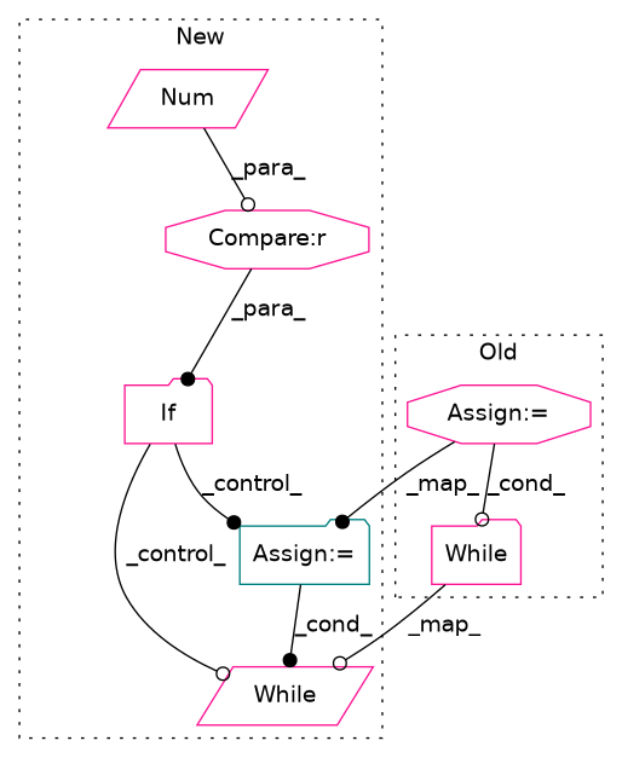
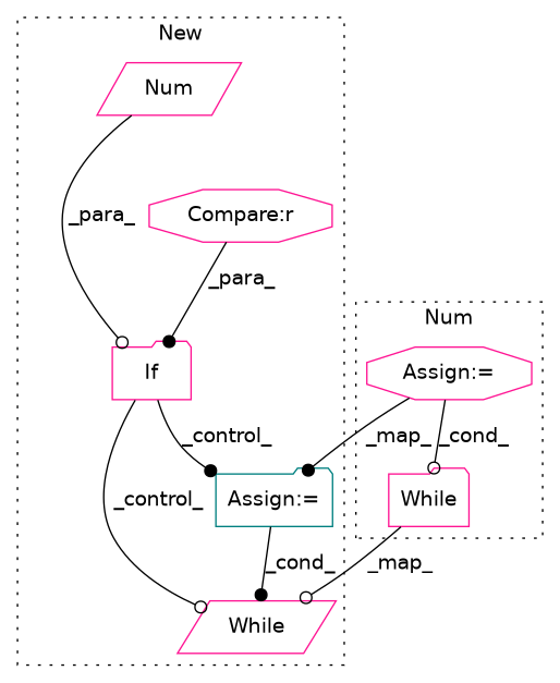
  digraph {
    fontname="DejaVu Sans"
    node [a=52 color=deeppink fontname="DejaVu Sans" l=3 shape=folder]
    edge [arrowhead=odot fontname="DejaVu Sans"]
    n1 [l="6,18" label=While s="1476,1509"]
    n2 [a=68 label="Assign:=" s=1313 shape=octagon]
    n3 [l="6,22" label=While s="2370,2399" shape=parallelogram]
    n4 [a=68 color=teal label="Assign:=" s=2349]
    n5 [a=96 label=If s=2273]
    n6 [a=40 l=16 label="Compare:r" s=2276 shape=octagon]
    n7 [a=76 l=1 label=Num s=2291 shape=parallelogram]
    subgraph cluster_1 {
-     label=Old
+     label=Num
      style=dotted
      n1
      n2
    }
    subgraph cluster_2 {
      label=New
      style=dotted
      n3
      n4
      n5
      n6
      n7
    }
    n1 -> n3 [label=_map_]
    n2 -> n1 [label=_cond_]
    n2 -> n4 [arrowhead=dot label=_map_]
    n4 -> n3 [arrowhead=dot label=_cond_]
    n5 -> n3 [label=_control_]
    n5 -> n4 [arrowhead=dot label=_control_]
    n6 -> n5 [arrowhead=dot label=_para_]
-   n7 -> n6 [label=_para_]
+   n7 -> n5 [label=_para_]
  }
